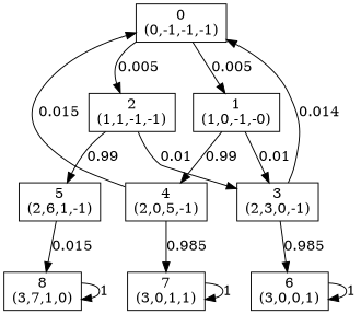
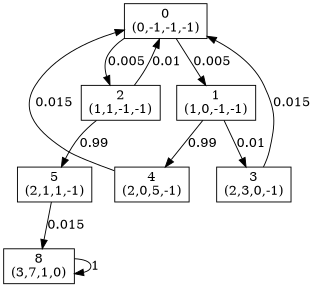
  digraph {
    node [shape=box]
    n1 [label="0\n(0,-1,-1,-1)"]
-   n2 [label="1\n(1,0,-1,-0)"]
+   n2 [label="1\n(1,0,-1,-1)"]
    n3 [label="2\n(1,1,-1,-1)"]
    n4 [label="3\n(2,3,0,-1)"]
    n5 [label="4\n(2,0,5,-1)"]
-   n6 [label="5\n(2,6,1,-1)"]
-   n7 [label="6\n(3,0,0,1)"]
-   n8 [label="7\n(3,0,1,1)"]
+   n6 [label="5\n(2,1,1,-1)"]
    n9 [label="8\n(3,7,1,0)"]
    n1 -> n2 [label=0.005]
    n1 -> n3 [label=0.005]
    n2 -> n4 [label=0.01]
    n2 -> n5 [label=0.99]
-   n3 -> n4 [label=0.01]
+   n3 -> n1 [label=0.01]
    n3 -> n6 [label=0.99]
-   n4 -> n1 [label=0.014]
-   n4 -> n7 [label=0.985]
+   n4 -> n1 [label=0.015]
    n5 -> n1 [label=0.015]
-   n5 -> n8 [label=0.985]
    n6 -> n9 [label=0.015]
-   n7 -> n7 [label=1]
-   n8 -> n8 [label=1]
    n9 -> n9 [label=1]
  }
